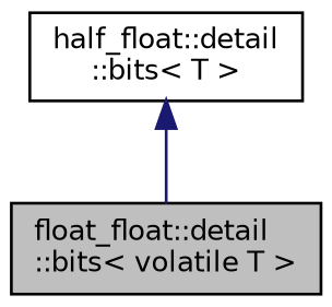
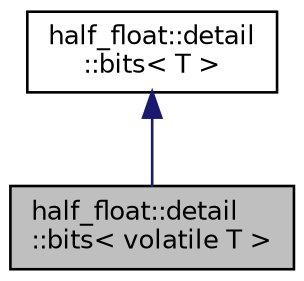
  digraph {
    node [color=black fontname=Helvetica fontsize=10 shape=record style=filled]
-   n1 [fillcolor=grey75 fontcolor=black height=0.2 label="float_float::detail\l::bits\< volatile T \>" width=0.4]
+   n1 [fillcolor=grey75 fontcolor=black height=0.2 label="half_float::detail\l::bits\< volatile T \>" width=0.4]
    n2 [fillcolor=white height=0.2 label="half_float::detail\l::bits\< T \>" width=0.4]
    n2 -> n1 [color=midnightblue dir=back fontname=Helvetica fontsize=10 labelfontname=Helvetica labelfontsize=10 style=solid]
  }
